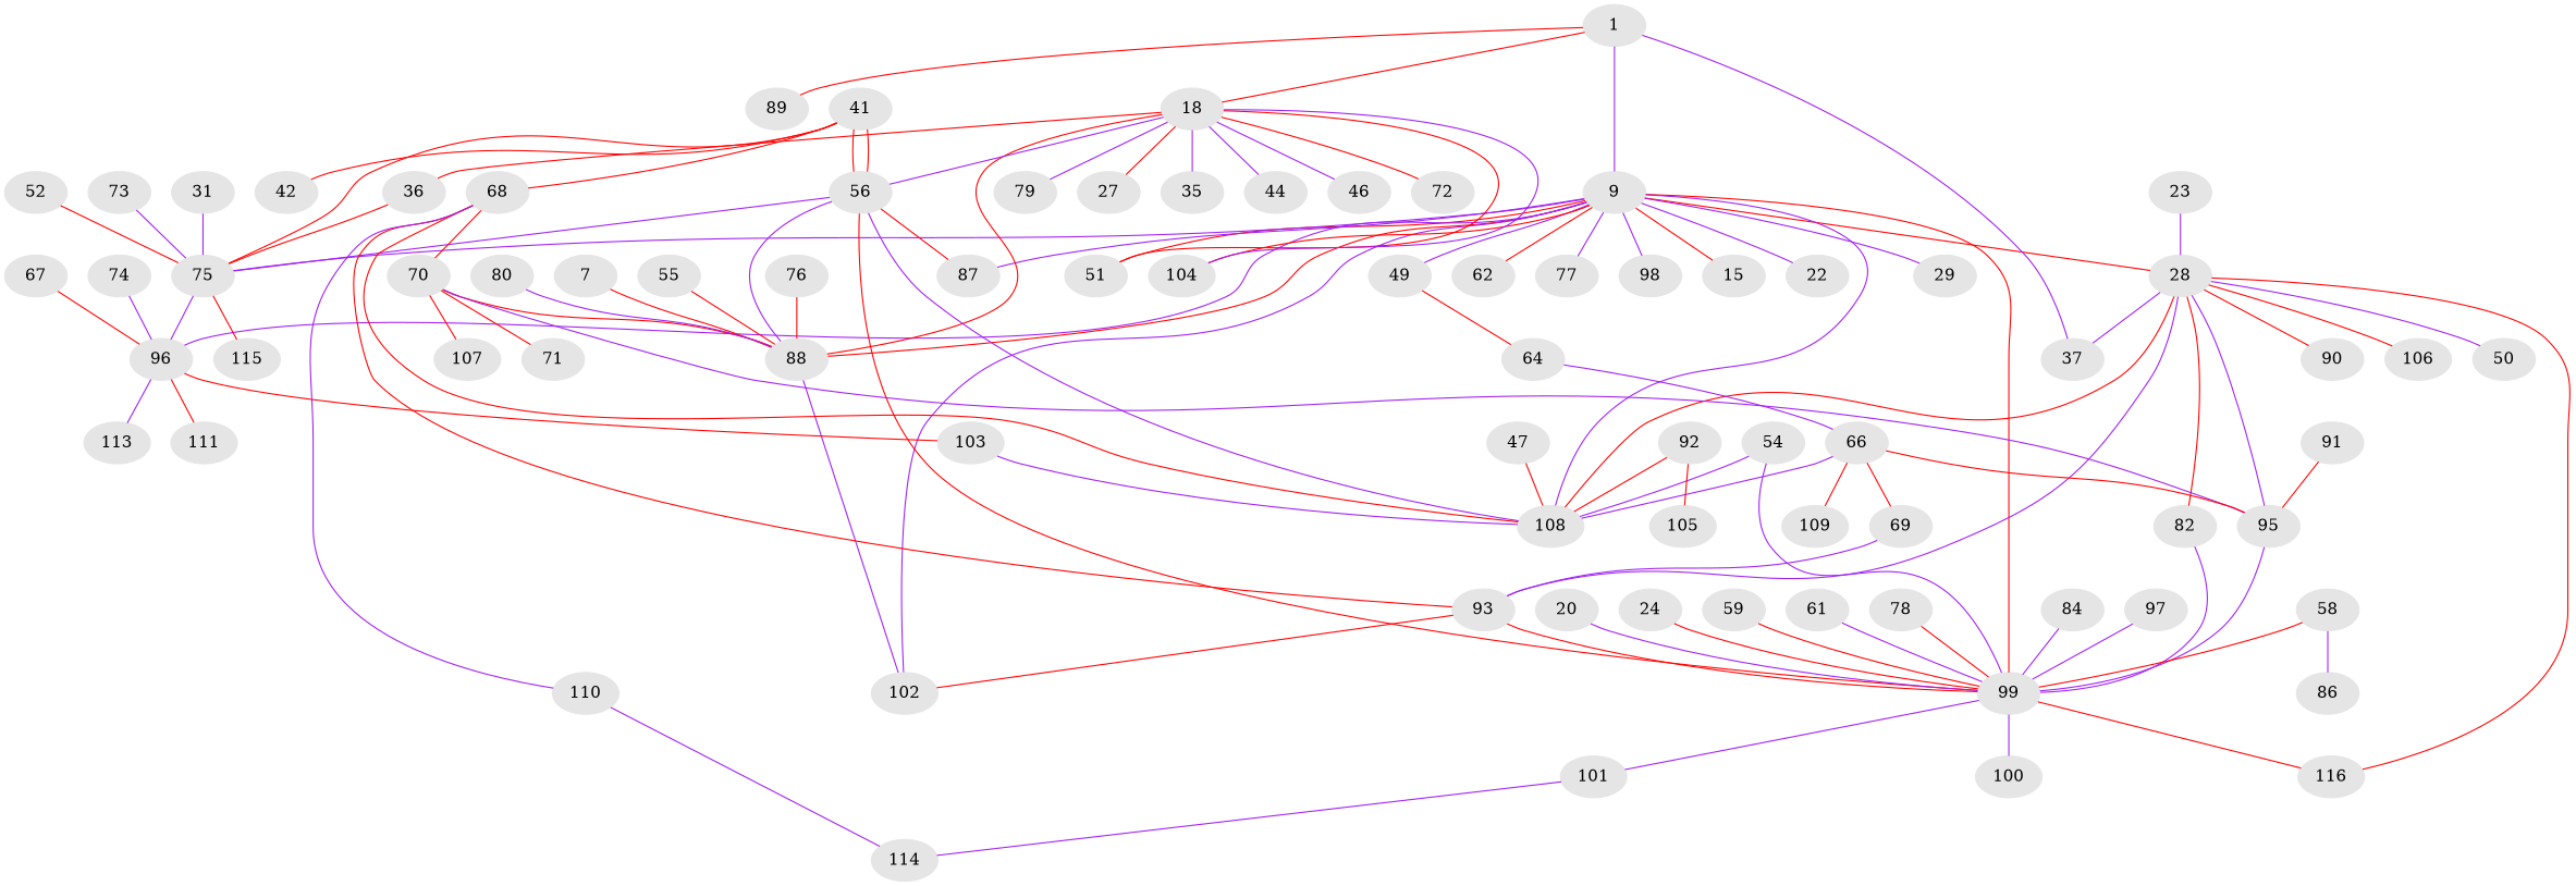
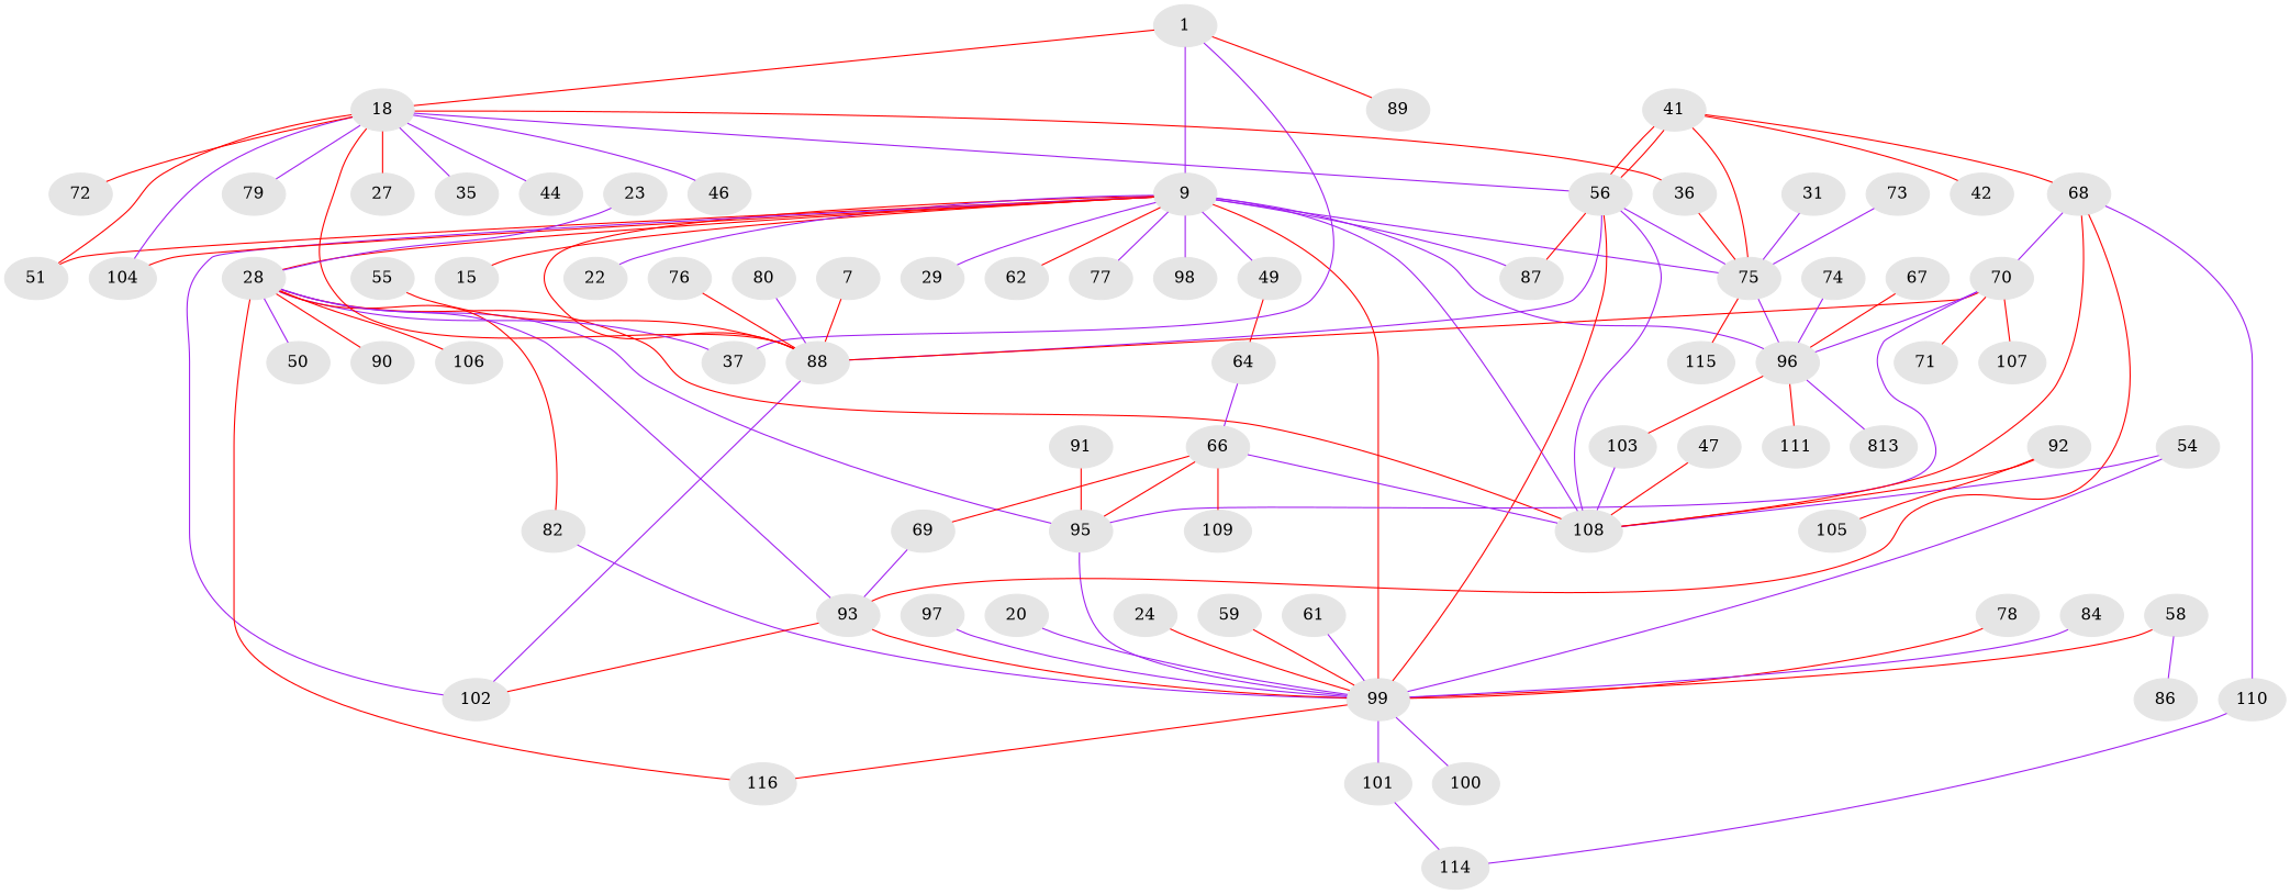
  graph {
    node [color=gray90 style=filled]
    edge [color=red]
    9 [super="+2"]
    88 [super="+85+6"]
    15
    22
    28 [super="+3+21"]
    29
    49 [super="+33"]
    51
    62
    75 [super="+25"]
    77
    87 [super="+19"]
    96 [super="+4+94+14"]
    98
    99 [super="+48+40+12+17"]
    102 [super="+81+53"]
    104
    108 [super="+32+39"]
    1
    18 [super="+16"]
    37
    89
    27
    35
    36
    44
    46
    56 [super="+38"]
    72
    79
    70 [super="+65+30"]
    95 [super="+34+26"]
    71
    107
    7
    50
    82
    90
    93 [super="+5+45+60"]
    106
    116
    64 [super="+63"]
    115
    103
    111
-   113
+   113 [label=813]
    100
    101
    20
    23
    24
    31
    41
    42
    68 [super="+43"]
    110
    47
    66
-   52
    54
    55
    58
    86
    59
    61
    69
    109
    67
    114
    73
    74
    76
    78
    80
    84
    91 [super="+83"]
    92
    105
    97
    9 -- 88 [weight=3]
    9 -- 15
    9 -- 22 [color=purple]
    9 -- 28 [weight=4]
    9 -- 29 [color=purple]
    9 -- 49 [color=purple]
    9 -- 51
    9 -- 62
    9 -- 75 [color=purple]
    9 -- 77 [color=purple]
    9 -- 87 [color=purple]
    9 -- 96 [color=purple weight=6]
    9 -- 98 [color=purple]
    9 -- 99 [weight=5]
    9 -- 102 [color=purple weight=2]
    9 -- 104
    9 -- 108 [color=purple]
    88 -- 102 [color=purple]
    28 -- 108
    28 -- 37 [color=purple]
    28 -- 95 [color=purple]
    28 -- 50 [color=purple]
    28 -- 82
    28 -- 90
    28 -- 93 [color=purple]
    28 -- 106
    28 -- 116
    49 -- 64
    75 -- 96 [color=purple]
    75 -- 115
    96 -- 103
    96 -- 111
    96 -- 113 [color=purple]
    99 -- 116
    99 -- 100 [color=purple]
    99 -- 101 [color=purple]
    1 -- 9 [color=purple weight=2]
    1 -- 18
    1 -- 37 [color=purple]
    1 -- 89
    18 -- 88 [weight=2]
    18 -- 51
    18 -- 104 [color=purple]
    18 -- 27
    18 -- 35 [color=purple]
    18 -- 36
    18 -- 44 [color=purple]
    18 -- 46 [color=purple]
    18 -- 56 [color=purple]
    18 -- 72
    18 -- 79 [color=purple]
    36 -- 75
    56 -- 88 [color=purple]
    56 -- 75 [color=purple]
    56 -- 87
    56 -- 99
    56 -- 108 [color=purple weight=2]
    70 -- 88
+   70 -- 96 [color=purple weight=3]
    70 -- 95 [color=purple]
    70 -- 71
    70 -- 107
    95 -- 99 [color=purple weight=2]
    7 -- 88
    82 -- 99 [color=purple]
    93 -- 99 [weight=2]
    93 -- 102
    64 -- 66 [color=purple]
    103 -- 108 [color=purple]
    101 -- 114 [color=purple]
    20 -- 99 [color=purple]
    23 -- 28 [color=purple]
    24 -- 99
    31 -- 75 [color=purple]
    41 -- 75
    41 -- 56 [weight=2]
    41 -- 56
    41 -- 42
    41 -- 68
    68 -- 108
-   68 -- 70
+   68 -- 70 [color=purple]
    68 -- 93
    68 -- 110 [color=purple]
    110 -- 114 [color=purple]
    47 -- 108
    66 -- 108 [color=purple]
    66 -- 95
    66 -- 69
    66 -- 109
-   52 -- 75
    54 -- 99 [color=purple weight=2]
    54 -- 108 [color=purple]
    55 -- 88
    58 -- 99
    58 -- 86 [color=purple]
    59 -- 99
    61 -- 99 [color=purple]
    69 -- 93 [color=purple]
    67 -- 96
    73 -- 75 [color=purple]
    74 -- 96 [color=purple]
    76 -- 88
    78 -- 99
    80 -- 88 [color=purple]
    84 -- 99 [color=purple]
    91 -- 95 [weight=2]
    92 -- 108
    92 -- 105
    97 -- 99 [color=purple]
  }
